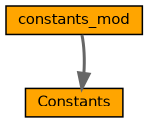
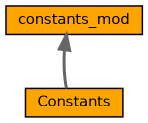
  digraph {
    rankdir=TB
    node [color=black fillcolor=orange fontname=Helvetica fontsize=10 shape=box style=filled]
    n1 [height=0.2 label=constants_mod width=0.4]
    n2 [fontcolor=black height=0.2 label=Constants width=0.4]
-   n2 -> n1 [dir=back fontname=Helvetica fontsize=10 labelfontname=Helvetica labelfontsize=10 shape=plaintext style=bold color=gray40]
+   n1 -> n2 [dir=back fontname=Helvetica fontsize=10 labelfontname=Helvetica labelfontsize=10 shape=plaintext style=bold color=gray40]
  }
